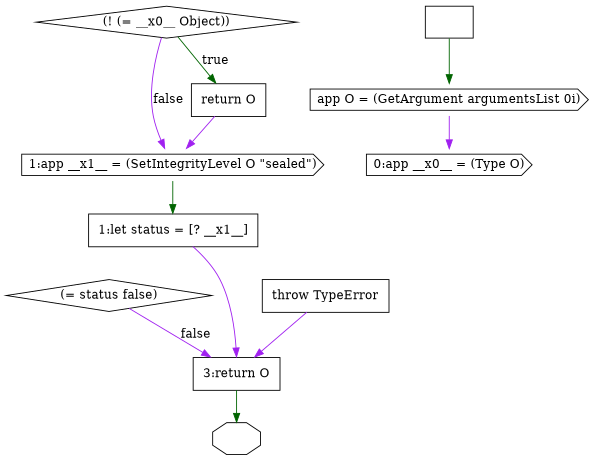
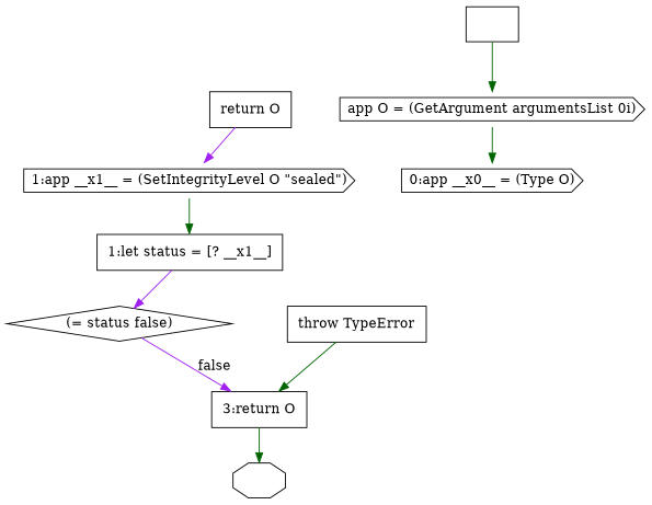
  digraph {
    node [color=black fillcolor=white shape=none style=filled]
    edge [color=purple]
    n1 [label=" " shape=octagon]
    n2 [label=<<font color="black">0:app __x0__ = (Type O)</font>> shape=cds]
-   n3 [label=<<font color="black">(! (= __x0__ Object))</font>> shape=diamond]
    n4 [label=<<font color="black">1:app __x1__ = (SetIntegrityLevel O &quot;sealed&quot;)</font>> shape=cds]
    n5 [label=<<font color="black">     <table border="0" cellborder="1" cellspacing="0" cellpadding="10">       <tr><td align="left">return O</td></tr>     </table>   </font>> margin=0]
    n6 [label=<<font color="black">(= status false)</font>> shape=diamond]
    n7 [label=<<font color="black">     <table border="0" cellborder="1" cellspacing="0" cellpadding="10">       <tr><td align="left">3:return O</td></tr>     </table>   </font>> margin=0]
    n8 [label=<<font color="black">     <table border="0" cellborder="1" cellspacing="0" cellpadding="10">       <tr><td align="left">throw TypeError</td></tr>     </table>   </font>> margin=0]
    n9 [label=<<font color="black">     <table border="0" cellborder="1" cellspacing="0" cellpadding="10">       <tr><td align="left">1:let status = [? __x1__]</td></tr>     </table>   </font>> margin=0]
    n10 [label=" " shape=box]
    n11 [label=<<font color="black">app O = (GetArgument argumentsList 0i)</font>> shape=cds]
-   n3 -> n4 [label=<<font color="black">false</font>>]
-   n3 -> n5 [color=darkgreen label=<<font color="black">true</font>>]
    n4 -> n9 [color=darkgreen]
    n5 -> n4
    n6 -> n7 [label=<<font color="black">false</font>>]
    n7 -> n1 [color=darkgreen]
-   n8 -> n7
-   n9 -> n7
+   n8 -> n7 [color=darkgreen]
+   n9 -> n6
    n10 -> n11 [color=darkgreen]
-   n11 -> n2
+   n11 -> n2 [color=darkgreen]
  }
